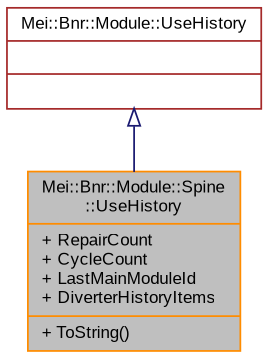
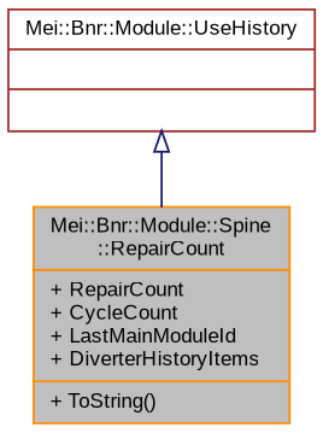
  digraph {
    fontname="Liberation Sans"
    node [fontname="Liberation Sans" fontsize=10 shape=record style=filled]
-   n1 [color=darkorange fillcolor=grey75 fontcolor=black height=0.2 label="{Mei::Bnr::Module::Spine\l::UseHistory\n|+ RepairCount\l+ CycleCount\l+ LastMainModuleId\l+ DiverterHistoryItems\l|+ ToString()\l}" width=0.4]
+   n1 [color=darkorange fillcolor=grey75 fontcolor=black height=0.2 label="{Mei::Bnr::Module::Spine\l::RepairCount\n|+ RepairCount\l+ CycleCount\l+ LastMainModuleId\l+ DiverterHistoryItems\l|+ ToString()\l}" width=0.4]
    n2 [color=brown fillcolor=white height=0.2 label="{Mei::Bnr::Module::UseHistory\n||}" width=0.4]
    n2 -> n1 [arrowtail=onormal color=midnightblue dir=back fontname="Liberation Sans" fontsize=10 labelfontname=Helvetica labelfontsize=10 style=solid]
  }
